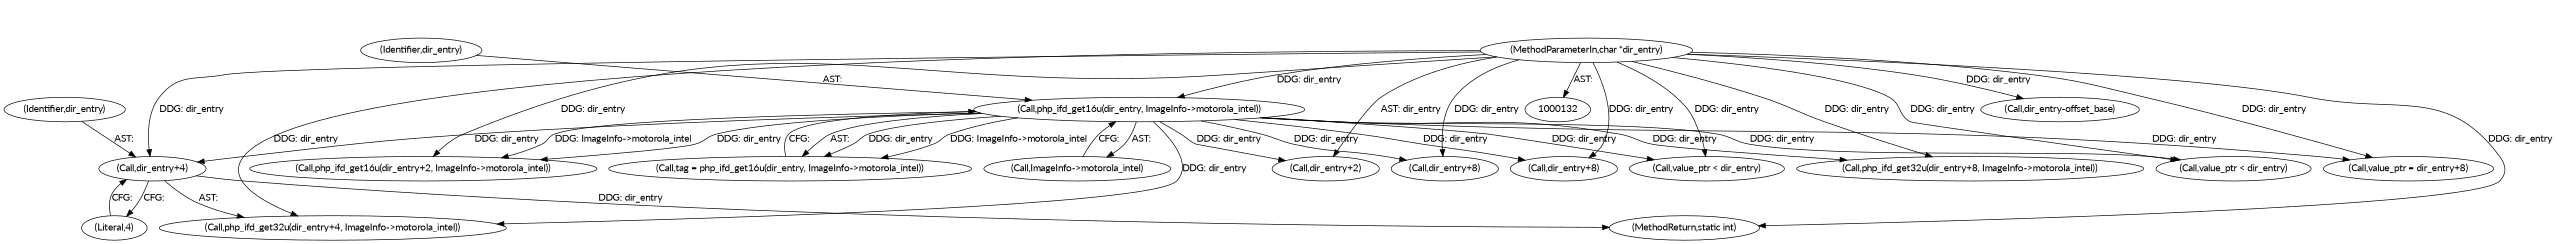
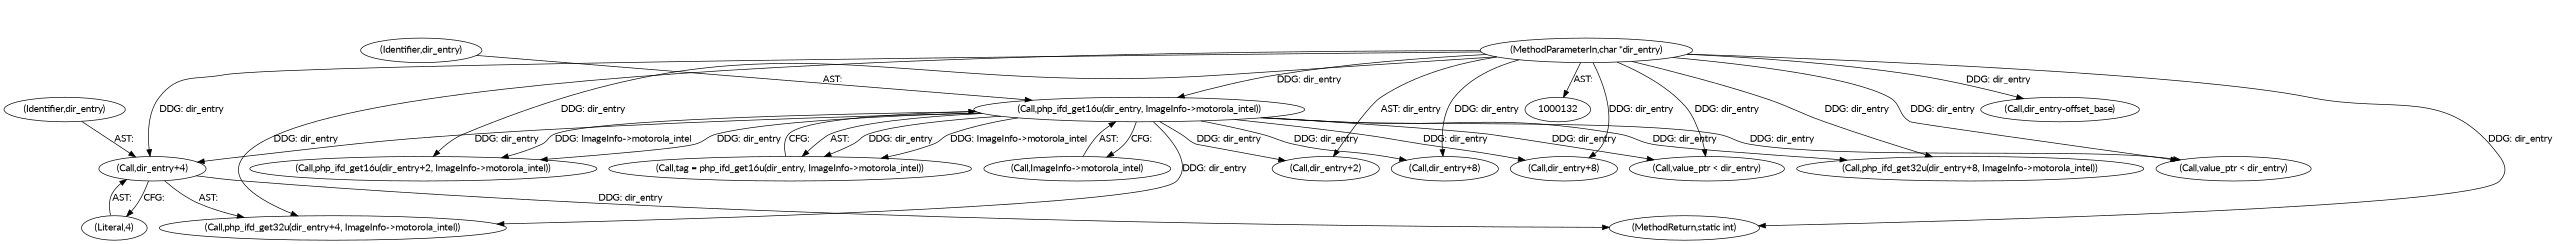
  digraph {
    fontname=Lato
    node [fontname=Lato]
    edge [fontname=Lato]
    n1 [label="(Call,dir_entry+4)"]
    n2 [label="(Call,php_ifd_get32u(dir_entry+4, ImageInfo->motorola_intel))"]
    n3 [label="(Literal,4)"]
    n4 [label="(MethodReturn,static int)"]
    n5 [label="(MethodParameterIn,char *dir_entry)"]
    n6 [label="(Call,php_ifd_get16u(dir_entry, ImageInfo->motorola_intel))"]
    n7 [label="(Call,dir_entry-offset_base)"]
    n8 [label="(Call,dir_entry+2)"]
    n9 [label="(Call,dir_entry+8)"]
    n10 [label="(Call,dir_entry+8)"]
    n11 [label="(Call,php_ifd_get16u(dir_entry+2, ImageInfo->motorola_intel))"]
    n12 [label="(Call,value_ptr < dir_entry)"]
    n13 [label="(Call,php_ifd_get32u(dir_entry+8, ImageInfo->motorola_intel))"]
    n14 [label="(Call,value_ptr < dir_entry)"]
-   n15 [label="(Call,value_ptr = dir_entry+8)"]
    1000132
    n17 [label="(Call,tag = php_ifd_get16u(dir_entry, ImageInfo->motorola_intel))"]
    n18 [label="(Call,ImageInfo->motorola_intel)"]
    n19 [label="(Identifier,dir_entry)"]
    n20 [label="(Identifier,dir_entry)"]
    n1 -> n2 [label="AST: "]
    n1 -> n3 [label="CFG: "]
    n1 -> n4 [label="DDG: dir_entry"]
-   n3 -> n1 [label="CFG: "]
+   n3 -> n1 [label="AST: "]
    n5 -> n1 [label="DDG: dir_entry"]
    n5 -> n2 [label="DDG: dir_entry"]
    n5 -> n4 [label="DDG: dir_entry"]
    n5 -> n6 [label="DDG: dir_entry"]
    n5 -> n7 [label="DDG: dir_entry"]
    n5 -> n8 [label="AST: dir_entry"]
    n5 -> n9 [label="DDG: dir_entry"]
    n5 -> n10 [label="DDG: dir_entry"]
    n5 -> n11 [label="DDG: dir_entry"]
    n5 -> n12 [label="DDG: dir_entry"]
    n5 -> n13 [label="DDG: dir_entry"]
    n5 -> n14 [label="DDG: dir_entry"]
-   n5 -> n15 [label="DDG: dir_entry"]
    n5 -> 1000132 [label="AST: "]
    n6 -> n1 [label="DDG: dir_entry"]
    n6 -> n2 [label="DDG: dir_entry"]
    n6 -> n8 [label="DDG: dir_entry"]
    n6 -> n9 [label="DDG: dir_entry"]
    n6 -> n10 [label="DDG: dir_entry"]
    n6 -> n11 [label="DDG: dir_entry"]
    n6 -> n11 [label="DDG: ImageInfo->motorola_intel"]
    n6 -> n12 [label="DDG: dir_entry"]
    n6 -> n13 [label="DDG: dir_entry"]
    n6 -> n14 [label="DDG: dir_entry"]
-   n6 -> n15 [label="DDG: dir_entry"]
    n6 -> n17 [label="AST: "]
    n6 -> n17 [label="DDG: dir_entry"]
    n6 -> n17 [label="DDG: ImageInfo->motorola_intel"]
-   n6 -> n18 [label="AST: "]
+   n6 -> n18 [label="CFG: "]
    n17 -> n6 [label="CFG: "]
-   n18 -> n6 [label="CFG: "]
+   n18 -> n6 [label="AST: "]
    n19 -> n6 [label="AST: "]
    n20 -> n1 [label="AST: "]
  }
